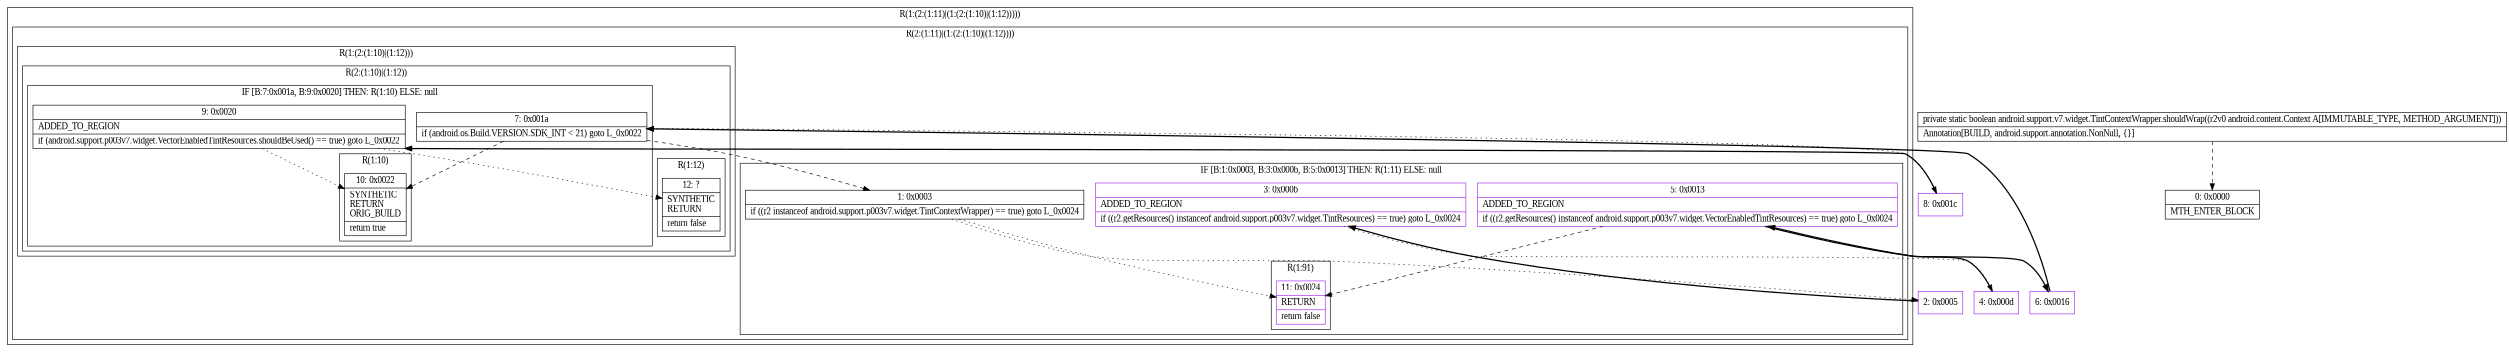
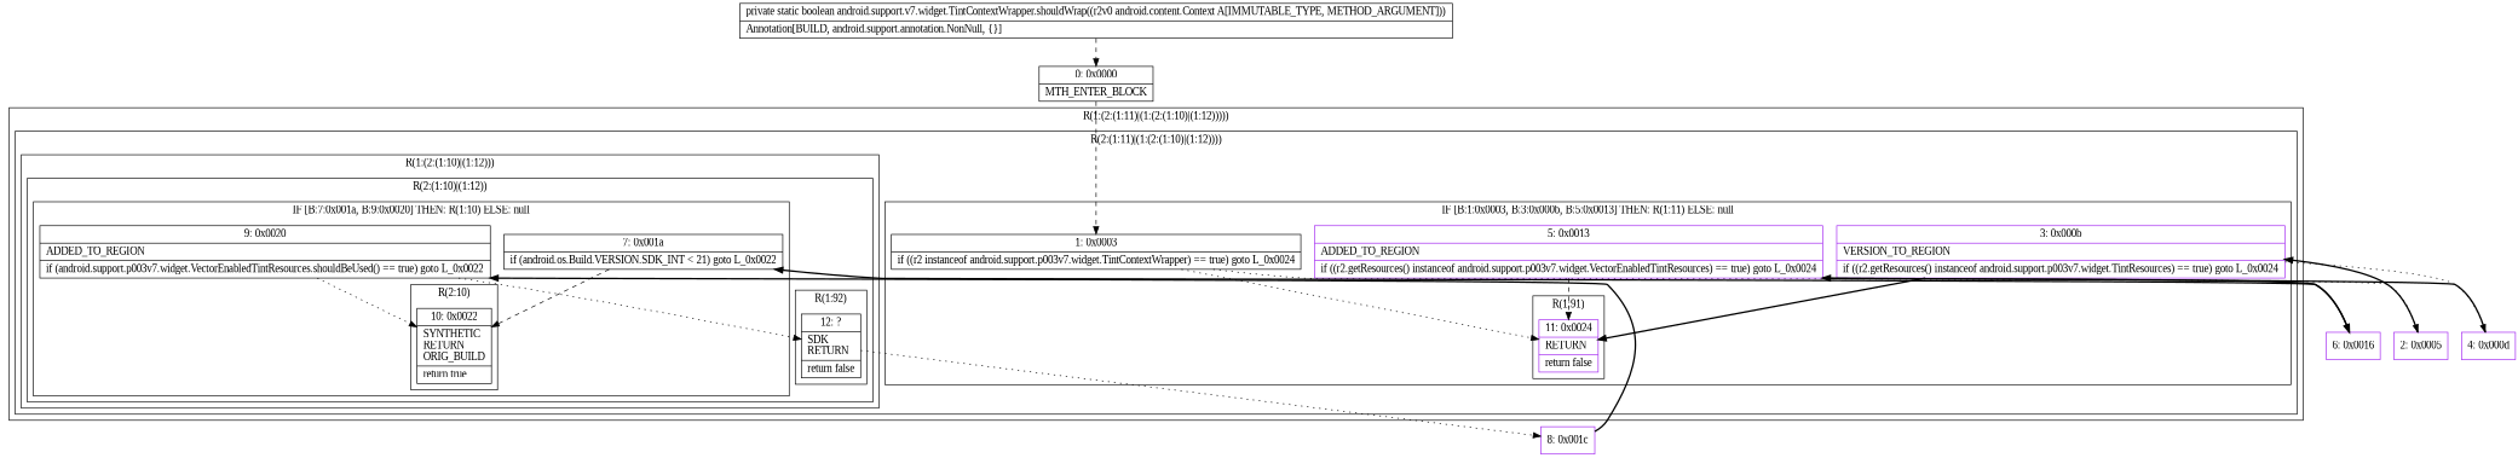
  digraph {
    fontname="Liberation Serif"
    node [color=purple fontname="Liberation Serif" shape=record]
    edge [fontname="Liberation Serif" style=dotted]
    n1 [label="{11\:\ 0x0024|RETURN\l|return false\l}"]
    n2 [color=black label="{1\:\ 0x0003|if ((r2 instanceof android.support.p003v7.widget.TintContextWrapper) == true) goto L_0x0024\l}"]
-   n3 [label="{3\:\ 0x000b|ADDED_TO_REGION\l|if ((r2.getResources() instanceof android.support.p003v7.widget.TintResources) == true) goto L_0x0024\l}"]
+   n3 [label="{3\:\ 0x000b|VERSION_TO_REGION\l|if ((r2.getResources() instanceof android.support.p003v7.widget.TintResources) == true) goto L_0x0024\l}"]
    n4 [label="{5\:\ 0x0013|ADDED_TO_REGION\l|if ((r2.getResources() instanceof android.support.p003v7.widget.VectorEnabledTintResources) == true) goto L_0x0024\l}"]
    n5 [color=black label="{10\:\ 0x0022|SYNTHETIC\lRETURN\lORIG_BUILD\l|return true\l}"]
    n6 [color=black label="{7\:\ 0x001a|if (android.os.Build.VERSION.SDK_INT \< 21) goto L_0x0022\l}"]
    n7 [color=black label="{9\:\ 0x0020|ADDED_TO_REGION\l|if (android.support.p003v7.widget.VectorEnabledTintResources.shouldBeUsed() == true) goto L_0x0022\l}"]
-   n8 [color=black label="{12\:\ ?|SYNTHETIC\lRETURN\l|return false\l}"]
+   n8 [color=black label="{12\:\ ?|SDK\lRETURN\l|return false\l}"]
    n9 [label="{2\:\ 0x0005}"]
    n10 [label="{4\:\ 0x000d}"]
    n11 [label="{6\:\ 0x0016}"]
    n12 [label="{8\:\ 0x001c}"]
    n13 [color=black label="{0\:\ 0x0000|MTH_ENTER_BLOCK\l}"]
    n14 [color=black label="{private static boolean android.support.v7.widget.TintContextWrapper.shouldWrap((r2v0 android.content.Context A[IMMUTABLE_TYPE, METHOD_ARGUMENT]))  | Annotation[BUILD, android.support.annotation.NonNull, \{\}]\l}"]
    subgraph cluster_1 {
      label="R(1:(2:(1:11)|(1:(2:(1:10)|(1:12)))))"
      subgraph cluster_2 {
        label="R(2:(1:11)|(1:(2:(1:10)|(1:12))))"
        subgraph cluster_3 {
          label="IF [B:1:0x0003, B:3:0x000b, B:5:0x0013] THEN: R(1:11) ELSE: null"
          n2
          n3
          n4
          subgraph cluster_4 {
            label="R(1:91)"
            n1
          }
        }
        subgraph cluster_5 {
          label="R(1:(2:(1:10)|(1:12)))"
          subgraph cluster_6 {
            label="R(2:(1:10)|(1:12))"
            subgraph cluster_7 {
              label="IF [B:7:0x001a, B:9:0x0020] THEN: R(1:10) ELSE: null"
              n6
              n7
              subgraph cluster_8 {
-               label="R(1:10)"
+               label="R(2:10)"
                n5
              }
            }
            subgraph cluster_9 {
-             label="R(1:12)"
+             label="R(1:92)"
              n8
            }
          }
        }
      }
    }
    n2 -> n1
    n2 -> n9
+   n3 -> n1 [style=bold]
    n3 -> n10
    n4 -> n1 [style=dashed]
    n4 -> n11 [style=bold]
    n6 -> n5 [style=dashed]
-   n6 -> n12
+   n8 -> n12
    n7 -> n5
    n7 -> n8
    n9 -> n3 [style=bold]
    n10 -> n4 [style=bold]
    n11 -> n6 [style=bold]
    n12 -> n7 [style=bold]
-   n6 -> n2 [style=dashed]
+   n13 -> n2 [style=dashed]
    n14 -> n13 [style=dashed]
  }
